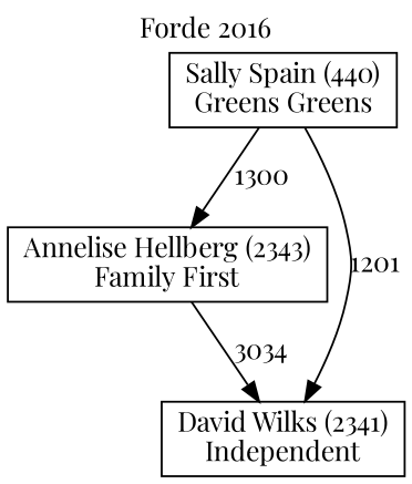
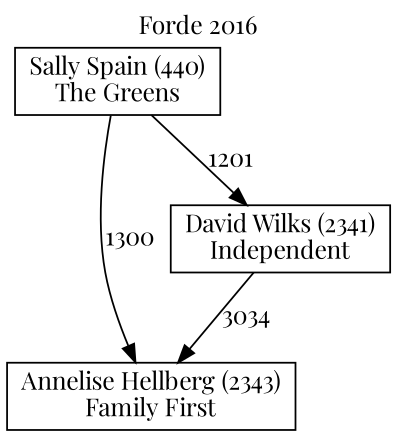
  digraph {
    fontname="Playfair Display"
    label="Forde 2016"
    labelloc=t
    mclimit=10
    node [fontname="Playfair Display" shape=box]
    edge [fontname="Playfair Display"]
    n1 [label="Annelise Hellberg (2343)\nFamily First"]
    n2 [label="David Wilks (2341)\nIndependent"]
-   n3 [label="Sally Spain (440)\nGreens Greens"]
-   n1 -> n2 [label=3034]
+   n3 [label="Sally Spain (440)\nThe Greens"]
+   n2 -> n1 [label=3034]
    n3 -> n1 [label=1300]
    n3 -> n2 [label=1201]
  }
